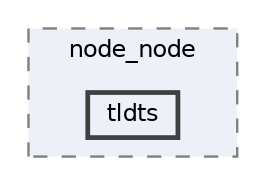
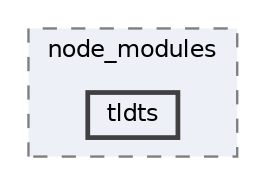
  digraph {
    compound=true
    n1 [color=grey25 fillcolor="#edf0f7" fontname=Helvetica fontsize=10 height=0.2 label=tldts shape=box style="filled,bold" width=0.4]
    subgraph cluster_1 {
      bgcolor="#edf0f7"
      fontname=Helvetica
      fontsize=10
-     label=node_node
+     label=node_modules
      pencolor=grey50
      style="filled,dashed"
      n1
    }
  }
